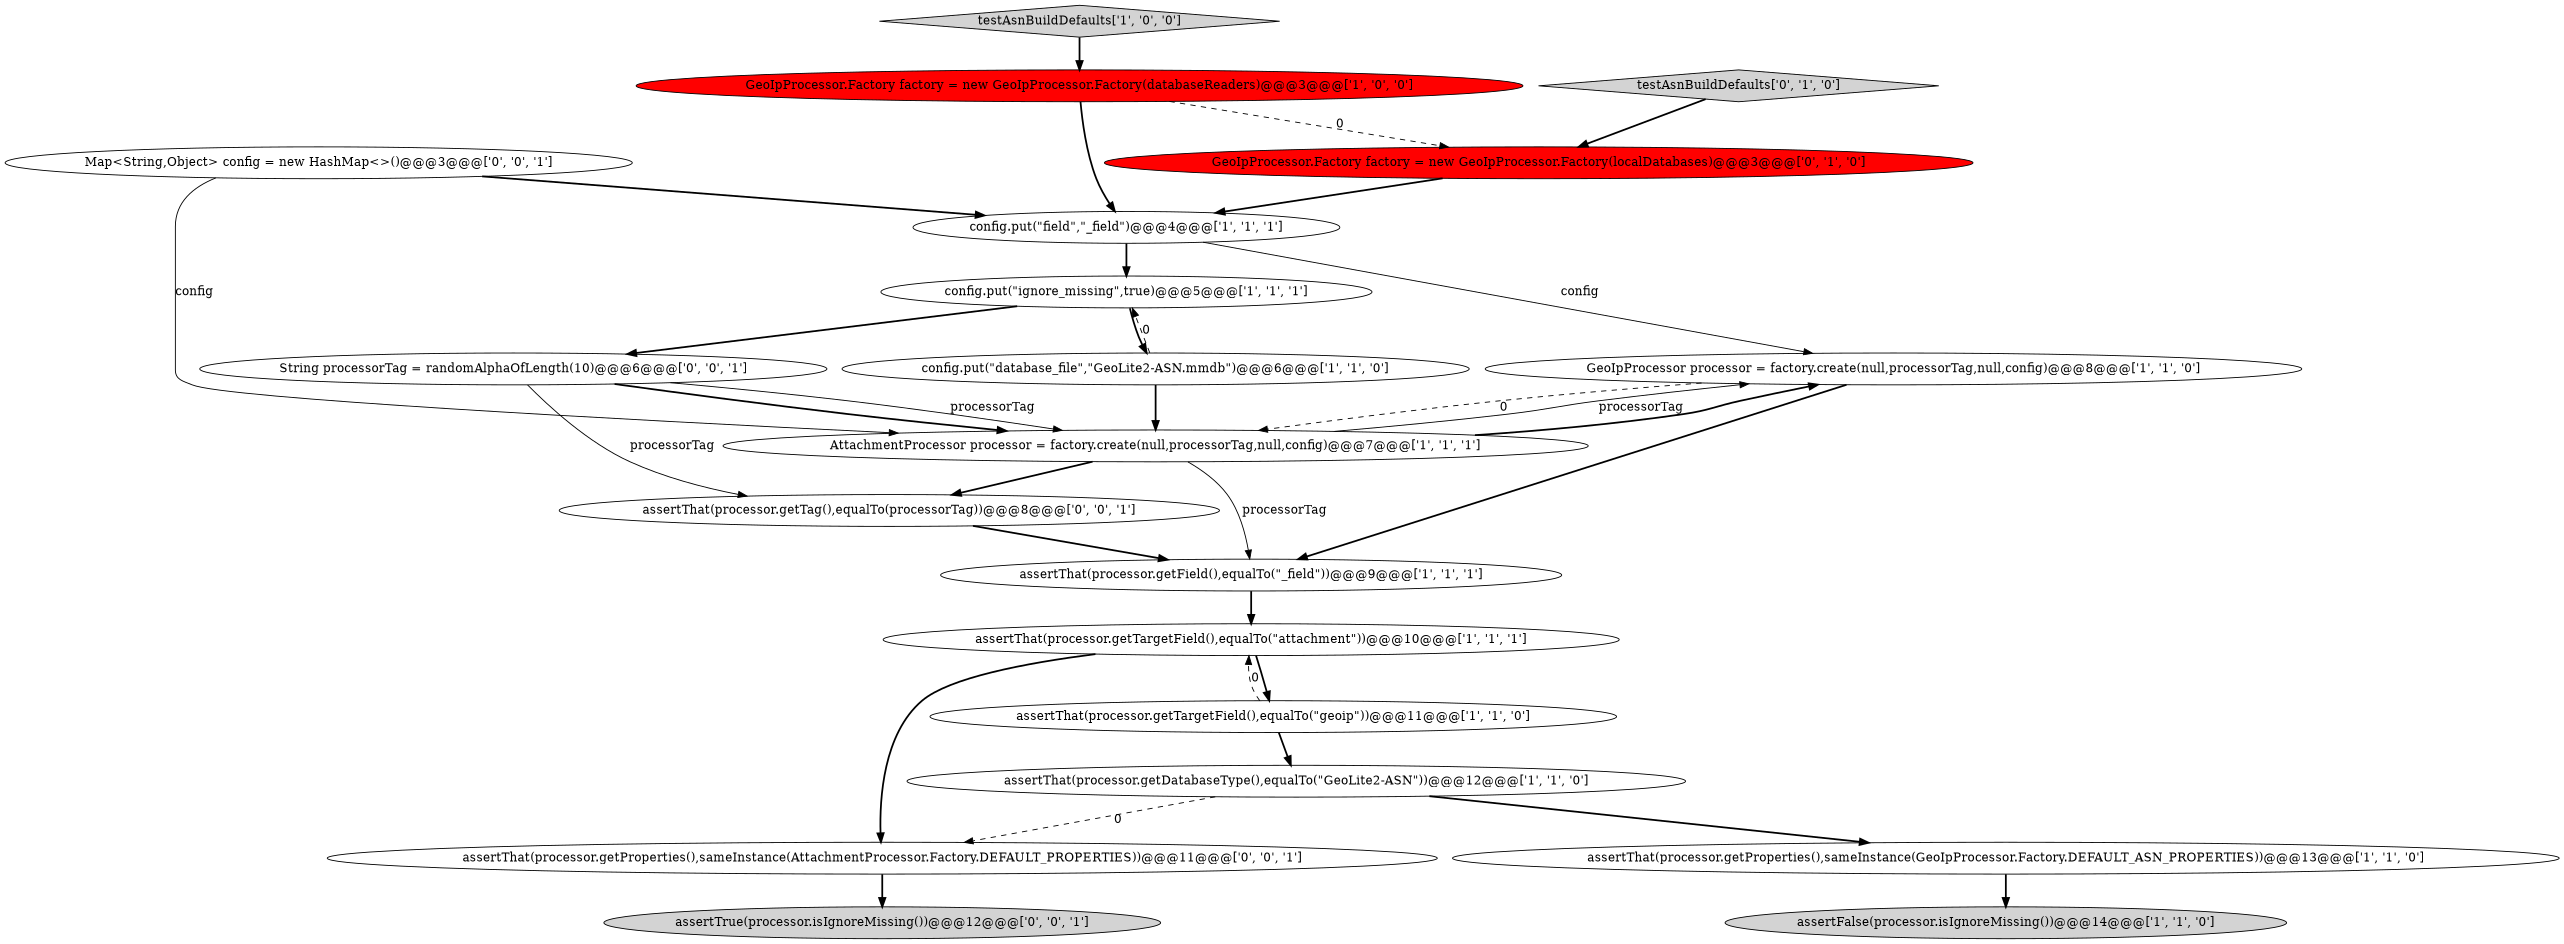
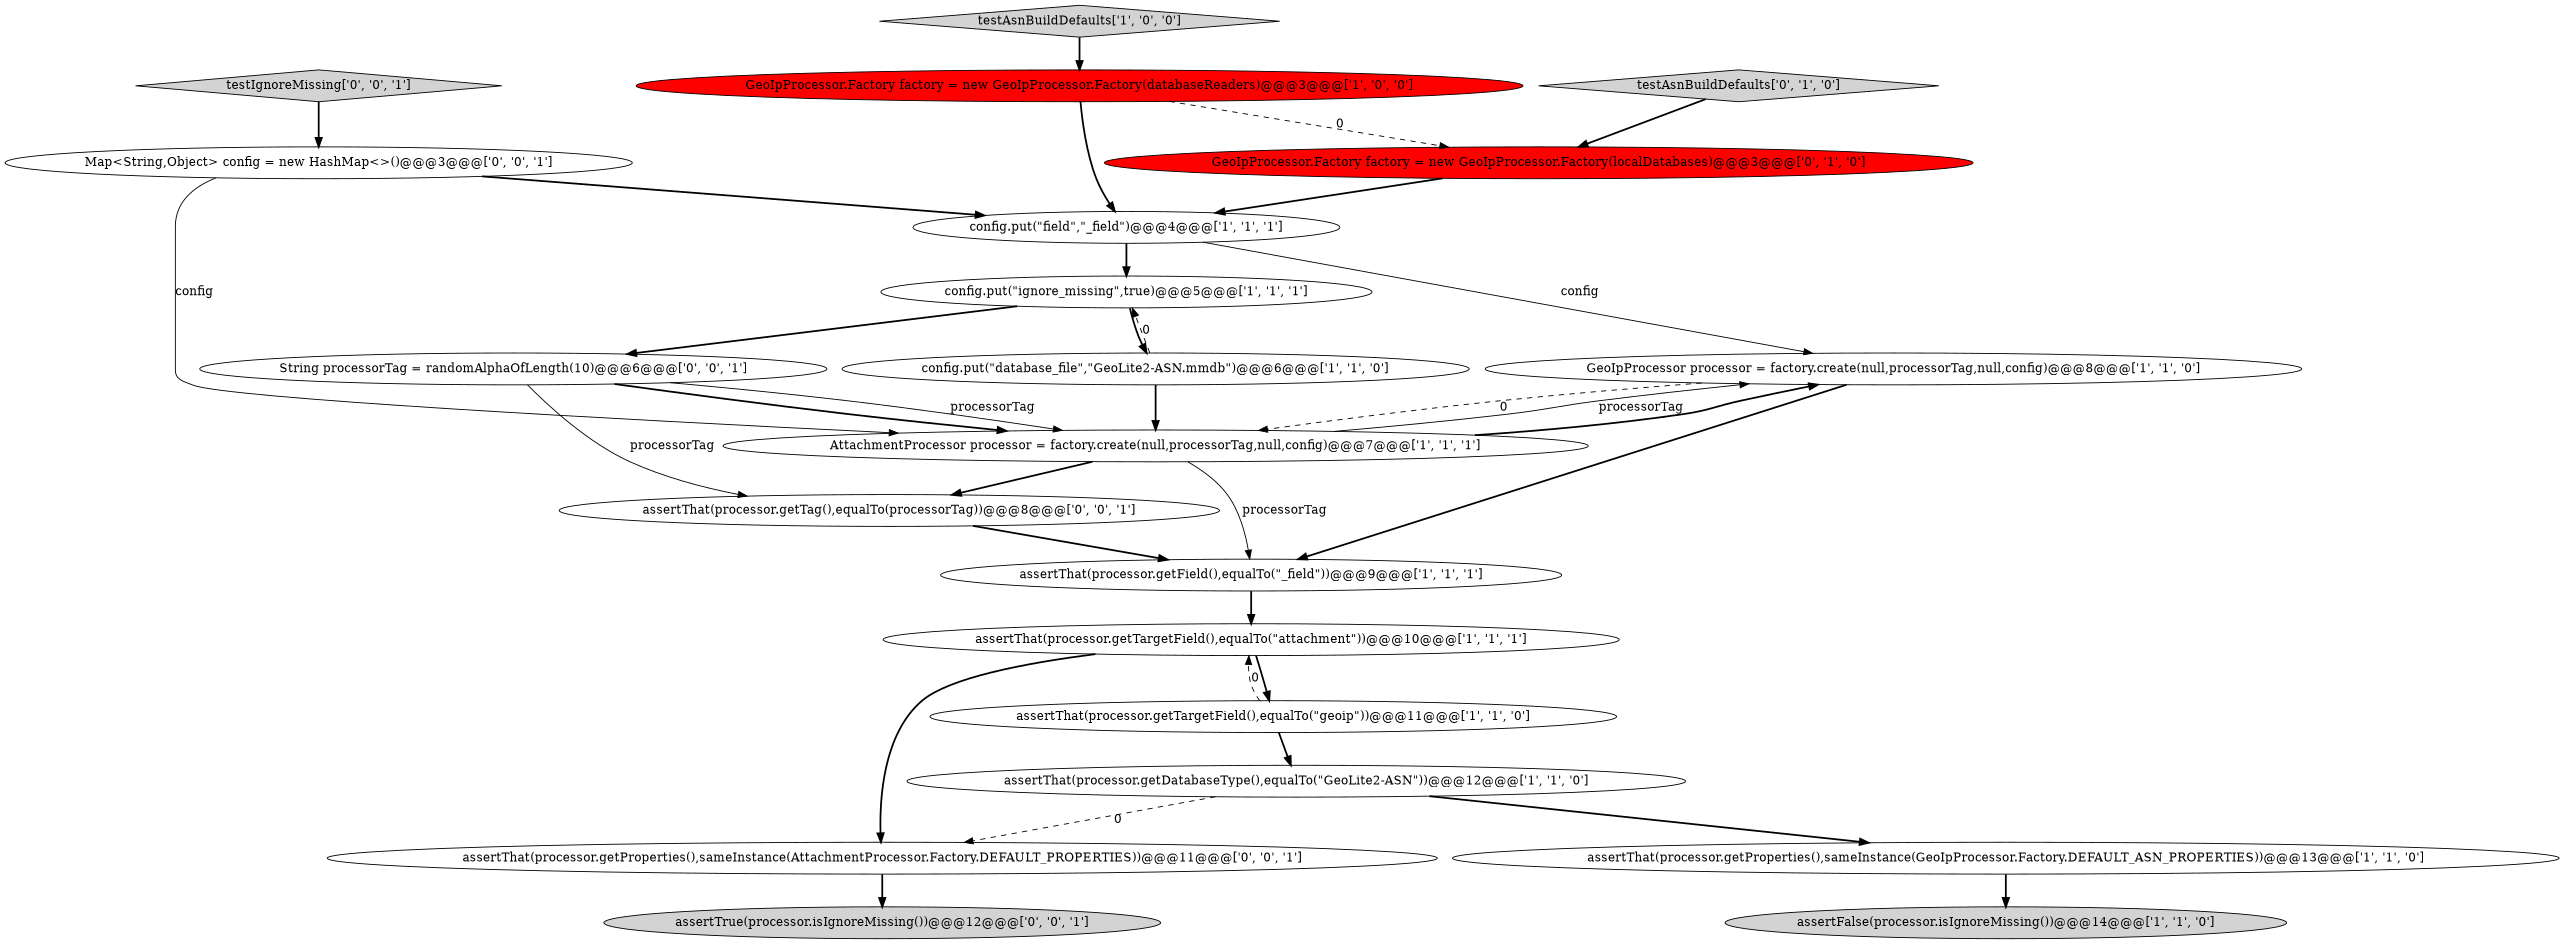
  digraph {
    node [fillcolor=white shape=ellipse style=filled]
    edge [style=bold]
    n1 [label="assertThat(processor.getTag(),equalTo(processorTag))@@@8@@@['0', '0', '1']"]
    n2 [label="assertThat(processor.getField(),equalTo(\"_field\"))@@@9@@@['1', '1', '1']"]
    n3 [label="config.put(\"field\",\"_field\")@@@4@@@['1', '1', '1']"]
    n4 [label="GeoIpProcessor processor = factory.create(null,processorTag,null,config)@@@8@@@['1', '1', '0']"]
    n5 [label="config.put(\"ignore_missing\",true)@@@5@@@['1', '1', '1']"]
+   n6 [fillcolor=lightgray label="testIgnoreMissing['0', '0', '1']" shape=diamond]
    n7 [label="Map<String,Object> config = new HashMap<>()@@@3@@@['0', '0', '1']"]
    n8 [label="assertThat(processor.getProperties(),sameInstance(GeoIpProcessor.Factory.DEFAULT_ASN_PROPERTIES))@@@13@@@['1', '1', '0']"]
    n9 [fillcolor=lightgray label="assertFalse(processor.isIgnoreMissing())@@@14@@@['1', '1', '0']"]
    n10 [label="assertThat(processor.getDatabaseType(),equalTo(\"GeoLite2-ASN\"))@@@12@@@['1', '1', '0']"]
    n11 [label="assertThat(processor.getProperties(),sameInstance(AttachmentProcessor.Factory.DEFAULT_PROPERTIES))@@@11@@@['0', '0', '1']"]
    n12 [label="assertThat(processor.getTargetField(),equalTo(\"attachment\"))@@@10@@@['1', '1', '1']"]
    n13 [label="assertThat(processor.getTargetField(),equalTo(\"geoip\"))@@@11@@@['1', '1', '0']"]
    n14 [fillcolor=lightgray label="testAsnBuildDefaults['0', '1', '0']" shape=diamond]
    n15 [fillcolor=red label="GeoIpProcessor.Factory factory = new GeoIpProcessor.Factory(localDatabases)@@@3@@@['0', '1', '0']"]
    n16 [label="AttachmentProcessor processor = factory.create(null,processorTag,null,config)@@@7@@@['1', '1', '1']"]
    n17 [fillcolor=lightgray label="testAsnBuildDefaults['1', '0', '0']" shape=diamond]
    n18 [fillcolor=red label="GeoIpProcessor.Factory factory = new GeoIpProcessor.Factory(databaseReaders)@@@3@@@['1', '0', '0']"]
    n19 [label="config.put(\"database_file\",\"GeoLite2-ASN.mmdb\")@@@6@@@['1', '1', '0']"]
    n20 [label="String processorTag = randomAlphaOfLength(10)@@@6@@@['0', '0', '1']"]
    n21 [fillcolor=lightgray label="assertTrue(processor.isIgnoreMissing())@@@12@@@['0', '0', '1']"]
    n1 -> n2
    n2 -> n12
    n3 -> n4 [label=config style=solid]
    n3 -> n5
    n4 -> n2
    n4 -> n16 [label=0 style=dashed]
    n5 -> n19
    n5 -> n20
+   n6 -> n7
    n7 -> n3
    n7 -> n16 [label=config style=solid]
    n8 -> n9
    n10 -> n8
    n10 -> n11 [label=0 style=dashed]
    n11 -> n21
    n12 -> n11
    n12 -> n13
    n13 -> n10
    n13 -> n12 [label=0 style=dashed]
    n14 -> n15
    n15 -> n3
    n16 -> n1
    n16 -> n2 [label=processorTag style=solid]
    n16 -> n4 [label=processorTag style=solid]
    n16 -> n4
    n17 -> n18
    n18 -> n3
    n18 -> n15 [label=0 style=dashed]
    n19 -> n5 [label=0 style=dashed]
    n19 -> n16
    n20 -> n1 [label=processorTag style=solid]
    n20 -> n16 [label=processorTag style=solid]
    n20 -> n16
  }
